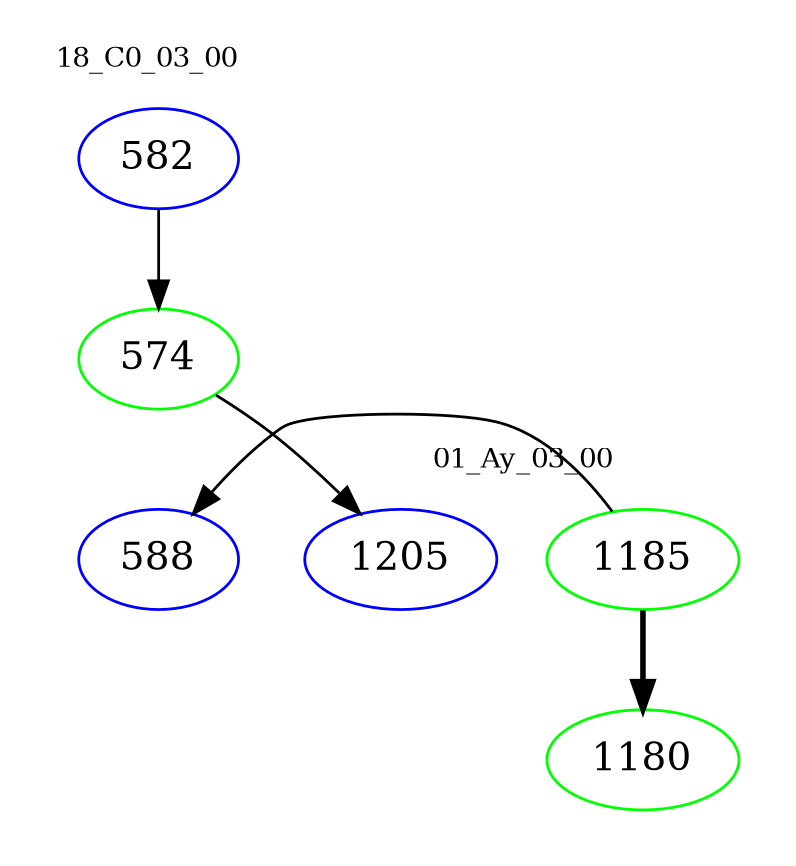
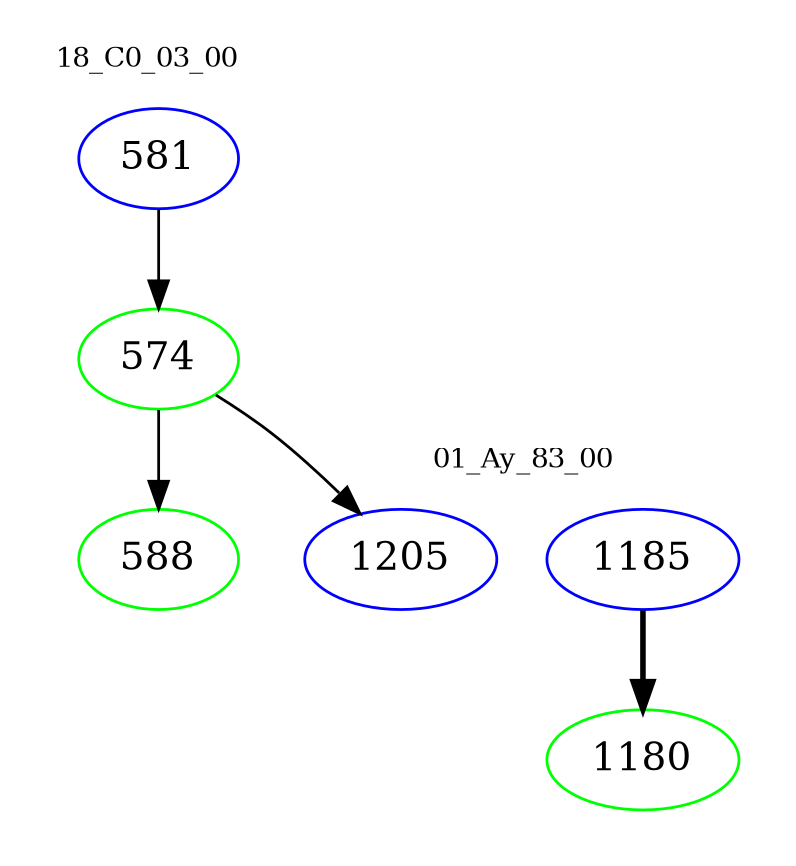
  digraph {
    node [color=blue]
    edge [color=black style=solid]
-   n1 [color=green label=1185]
+   n1 [label=1185]
    n2 [color=green label=1180]
    n3 [label=1205]
-   n4 [label=582]
+   n4 [label=581]
    n5 [color=green label=574]
-   n6 [label=588]
+   n6 [color=green label=588]
    subgraph cluster_1 {
      color=white
      fontsize=10
-     label="01_Ay_03_00"
+     label="01_Ay_83_00"
      n1
      n2
      n3
    }
    subgraph cluster_2 {
      color=white
      fontsize=10
      label="18_C0_03_00"
      n4
      n5
      n6
    }
    n1 -> n2 [style=bold]
    n4 -> n5
    n5 -> n3
-   n1 -> n6
+   n5 -> n6
  }
